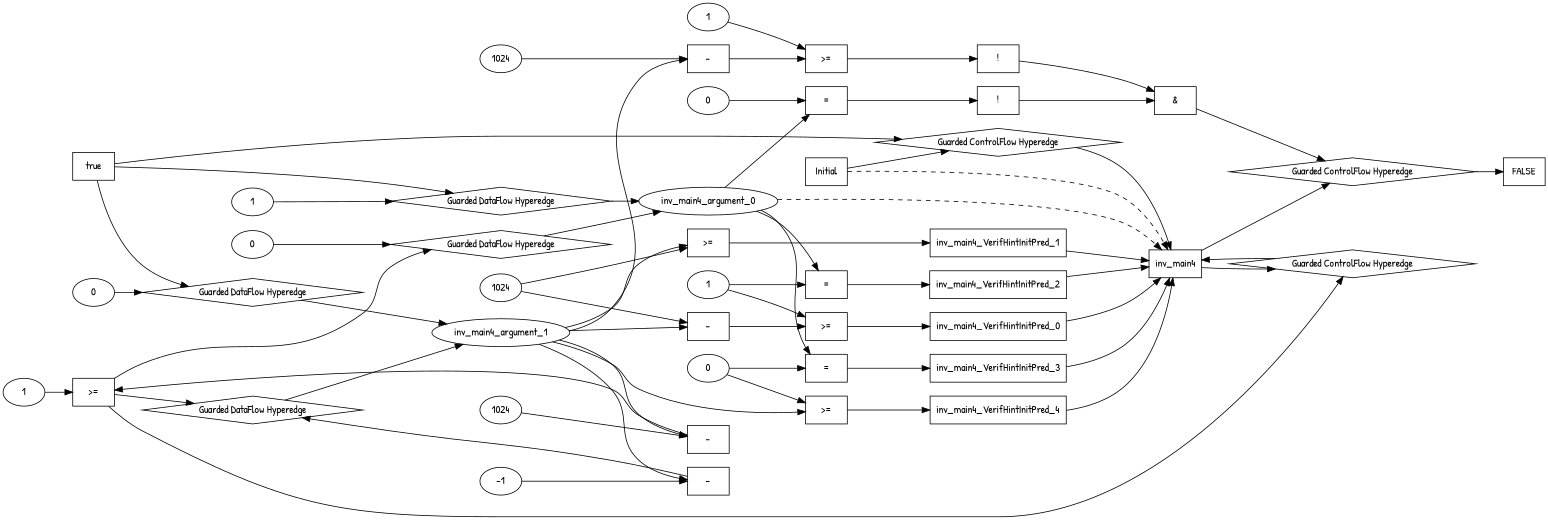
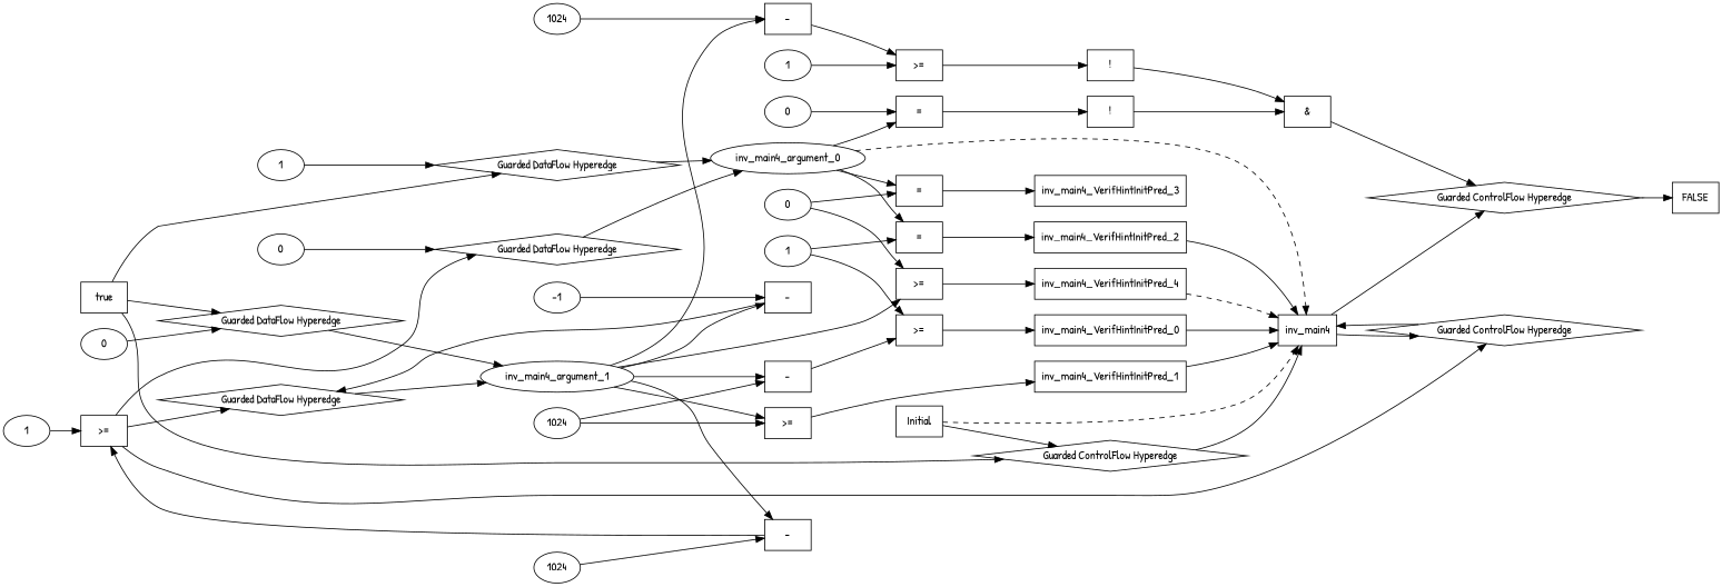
  digraph {
    fontname="Patrick Hand"
    rankdir=LR
    node [fontname="Patrick Hand" shape=rect]
    edge [fontname="Patrick Hand"]
    n1 [label=inv_main4]
    n2 [label="Guarded ControlFlow Hyperedge" shape=diamond]
    n3 [label="Guarded ControlFlow Hyperedge" shape=diamond]
    n4 [label=FALSE]
    n5 [label=Initial]
    n6 [label="Guarded ControlFlow Hyperedge" shape=diamond]
    n7 [label=inv_main4_argument_0 shape=oval]
    n8 [label="="]
    n9 [label="="]
    n10 [label="="]
    n11 [label="!"]
    n12 [label=inv_main4_VerifHintInitPred_2]
    n13 [label=inv_main4_VerifHintInitPred_3]
    n14 [label=inv_main4_argument_1 shape=oval]
    n15 [label="-"]
    n16 [label="-"]
    n17 [label="-"]
    n18 [label="-"]
    n19 [label=">="]
    n20 [label=">="]
    n21 [label=">="]
    n22 [label="Guarded DataFlow Hyperedge" shape=diamond]
    n23 [label=">="]
    n24 [label=">="]
    n25 [label=inv_main4_VerifHintInitPred_1]
    n26 [label=inv_main4_VerifHintInitPred_4]
    n27 [label=true]
    n28 [label="Guarded DataFlow Hyperedge" shape=diamond]
    n29 [label="Guarded DataFlow Hyperedge" shape=diamond]
    n30 [label=1 shape=""]
    n31 [label=0 shape=""]
    n32 [label="Guarded DataFlow Hyperedge" shape=diamond]
    n33 [label=1024 shape=""]
    n34 [label=1 shape=""]
    n35 [label=0 shape=""]
    n36 [label=-1 shape=""]
    n37 [label="&"]
    n38 [label=0 shape=""]
    n39 [label="!"]
    n40 [label=1024 shape=""]
    n41 [label=1 shape=""]
    n42 [label=inv_main4_VerifHintInitPred_0]
    n43 [label=1024 shape=""]
    n44 [label=1 shape=""]
    n45 [label=0 shape=""]
    n1 -> n2
    n1 -> n3
    n2 -> n1
    n3 -> n4
    n5 -> n1 [style=dashed]
    n5 -> n6
    n6 -> n1
    n7 -> n1 [style=dashed]
    n7 -> n8
    n7 -> n9
    n7 -> n10
    n8 -> n11
    n9 -> n12
    n10 -> n13
    n11 -> n37
    n12 -> n1
-   n13 -> n1
    n14 -> n15
    n14 -> n16
    n14 -> n17
    n14 -> n18
    n14 -> n19
    n14 -> n20
    n15 -> n21
    n16 -> n22
    n17 -> n23
    n18 -> n24
    n19 -> n25
    n20 -> n26
    n21 -> n2
    n21 -> n22
    n21 -> n32
    n22 -> n14
    n23 -> n39
    n24 -> n42
    n25 -> n1
-   n26 -> n1
+   n26 -> n1 [style=dashed]
    n27 -> n6
    n27 -> n28
    n27 -> n29
    n28 -> n7
    n29 -> n14
    n30 -> n28
    n31 -> n29
    n32 -> n7
    n33 -> n15
    n34 -> n21
    n35 -> n32
    n36 -> n16
    n37 -> n3
    n38 -> n8
    n39 -> n37
    n40 -> n17
    n41 -> n23
    n42 -> n1
    n43 -> n18
    n43 -> n19
    n44 -> n9
    n44 -> n24
    n45 -> n10
    n45 -> n20
  }
